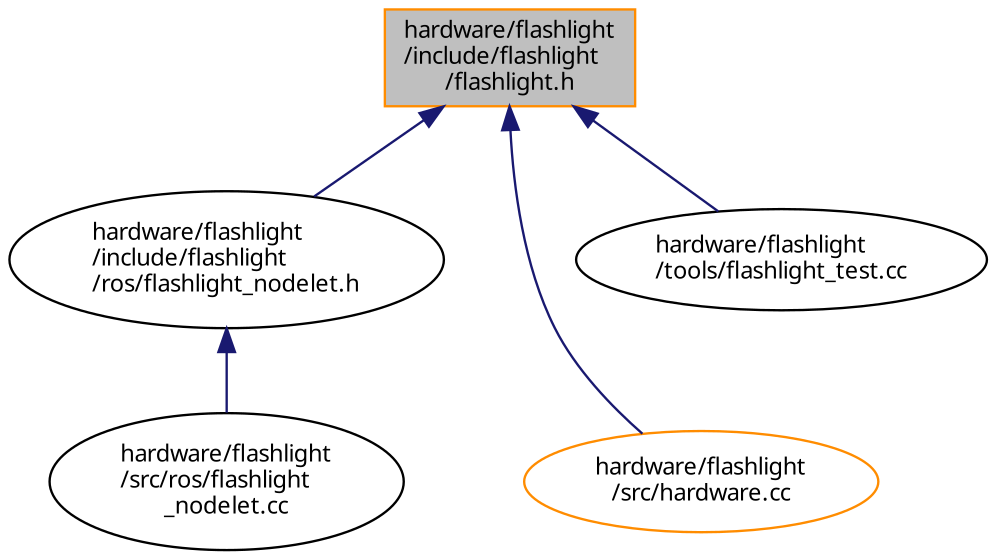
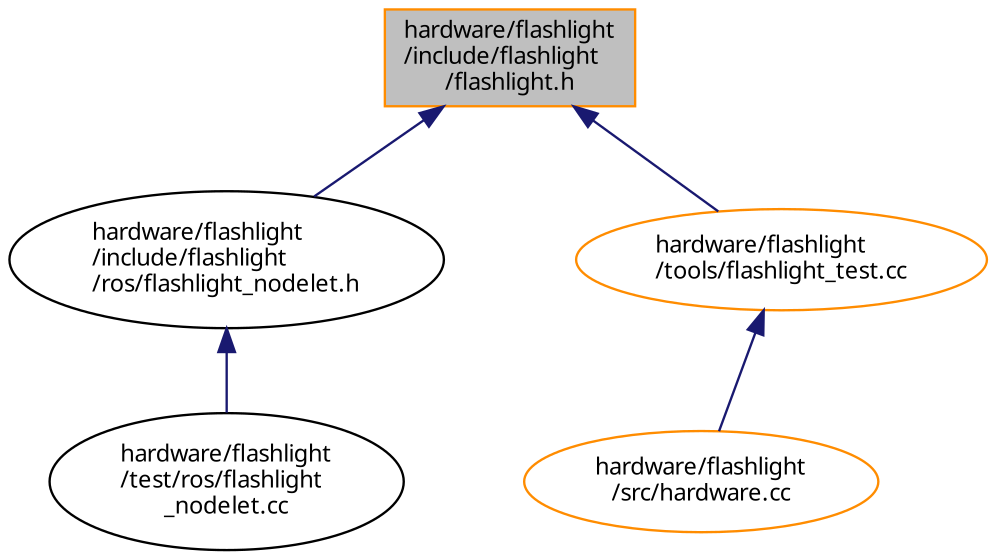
  digraph {
    fontname="Noto Sans"
    node [color=black fillcolor=white fontname="Noto Sans" fontsize=10 shape=ellipse style=filled]
    edge [color=midnightblue dir=back fontname="Noto Sans" fontsize=10 labelfontname=Helvetica labelfontsize=10 style=solid]
    n1 [color=darkorange fillcolor=grey75 fontcolor=black height=0.2 label="hardware/flashlight\l/include/flashlight\l/flashlight.h" shape=box width=0.4]
    n2 [height=0.2 label="hardware/flashlight\l/include/flashlight\l/ros/flashlight_nodelet.h" width=0.4]
    n3 [color=darkorange height=0.2 label="hardware/flashlight\l/src/hardware.cc" width=0.4]
-   n4 [height=0.2 label="hardware/flashlight\l/tools/flashlight_test.cc" width=0.4]
-   n5 [height=0.2 label="hardware/flashlight\l/src/ros/flashlight\l_nodelet.cc" width=0.4]
+   n4 [color=darkorange height=0.2 label="hardware/flashlight\l/tools/flashlight_test.cc" width=0.4]
+   n5 [height=0.2 label="hardware/flashlight\l/test/ros/flashlight\l_nodelet.cc" width=0.4]
    n1 -> n2
-   n1 -> n3
+   n4 -> n3
    n1 -> n4
    n2 -> n5
  }
